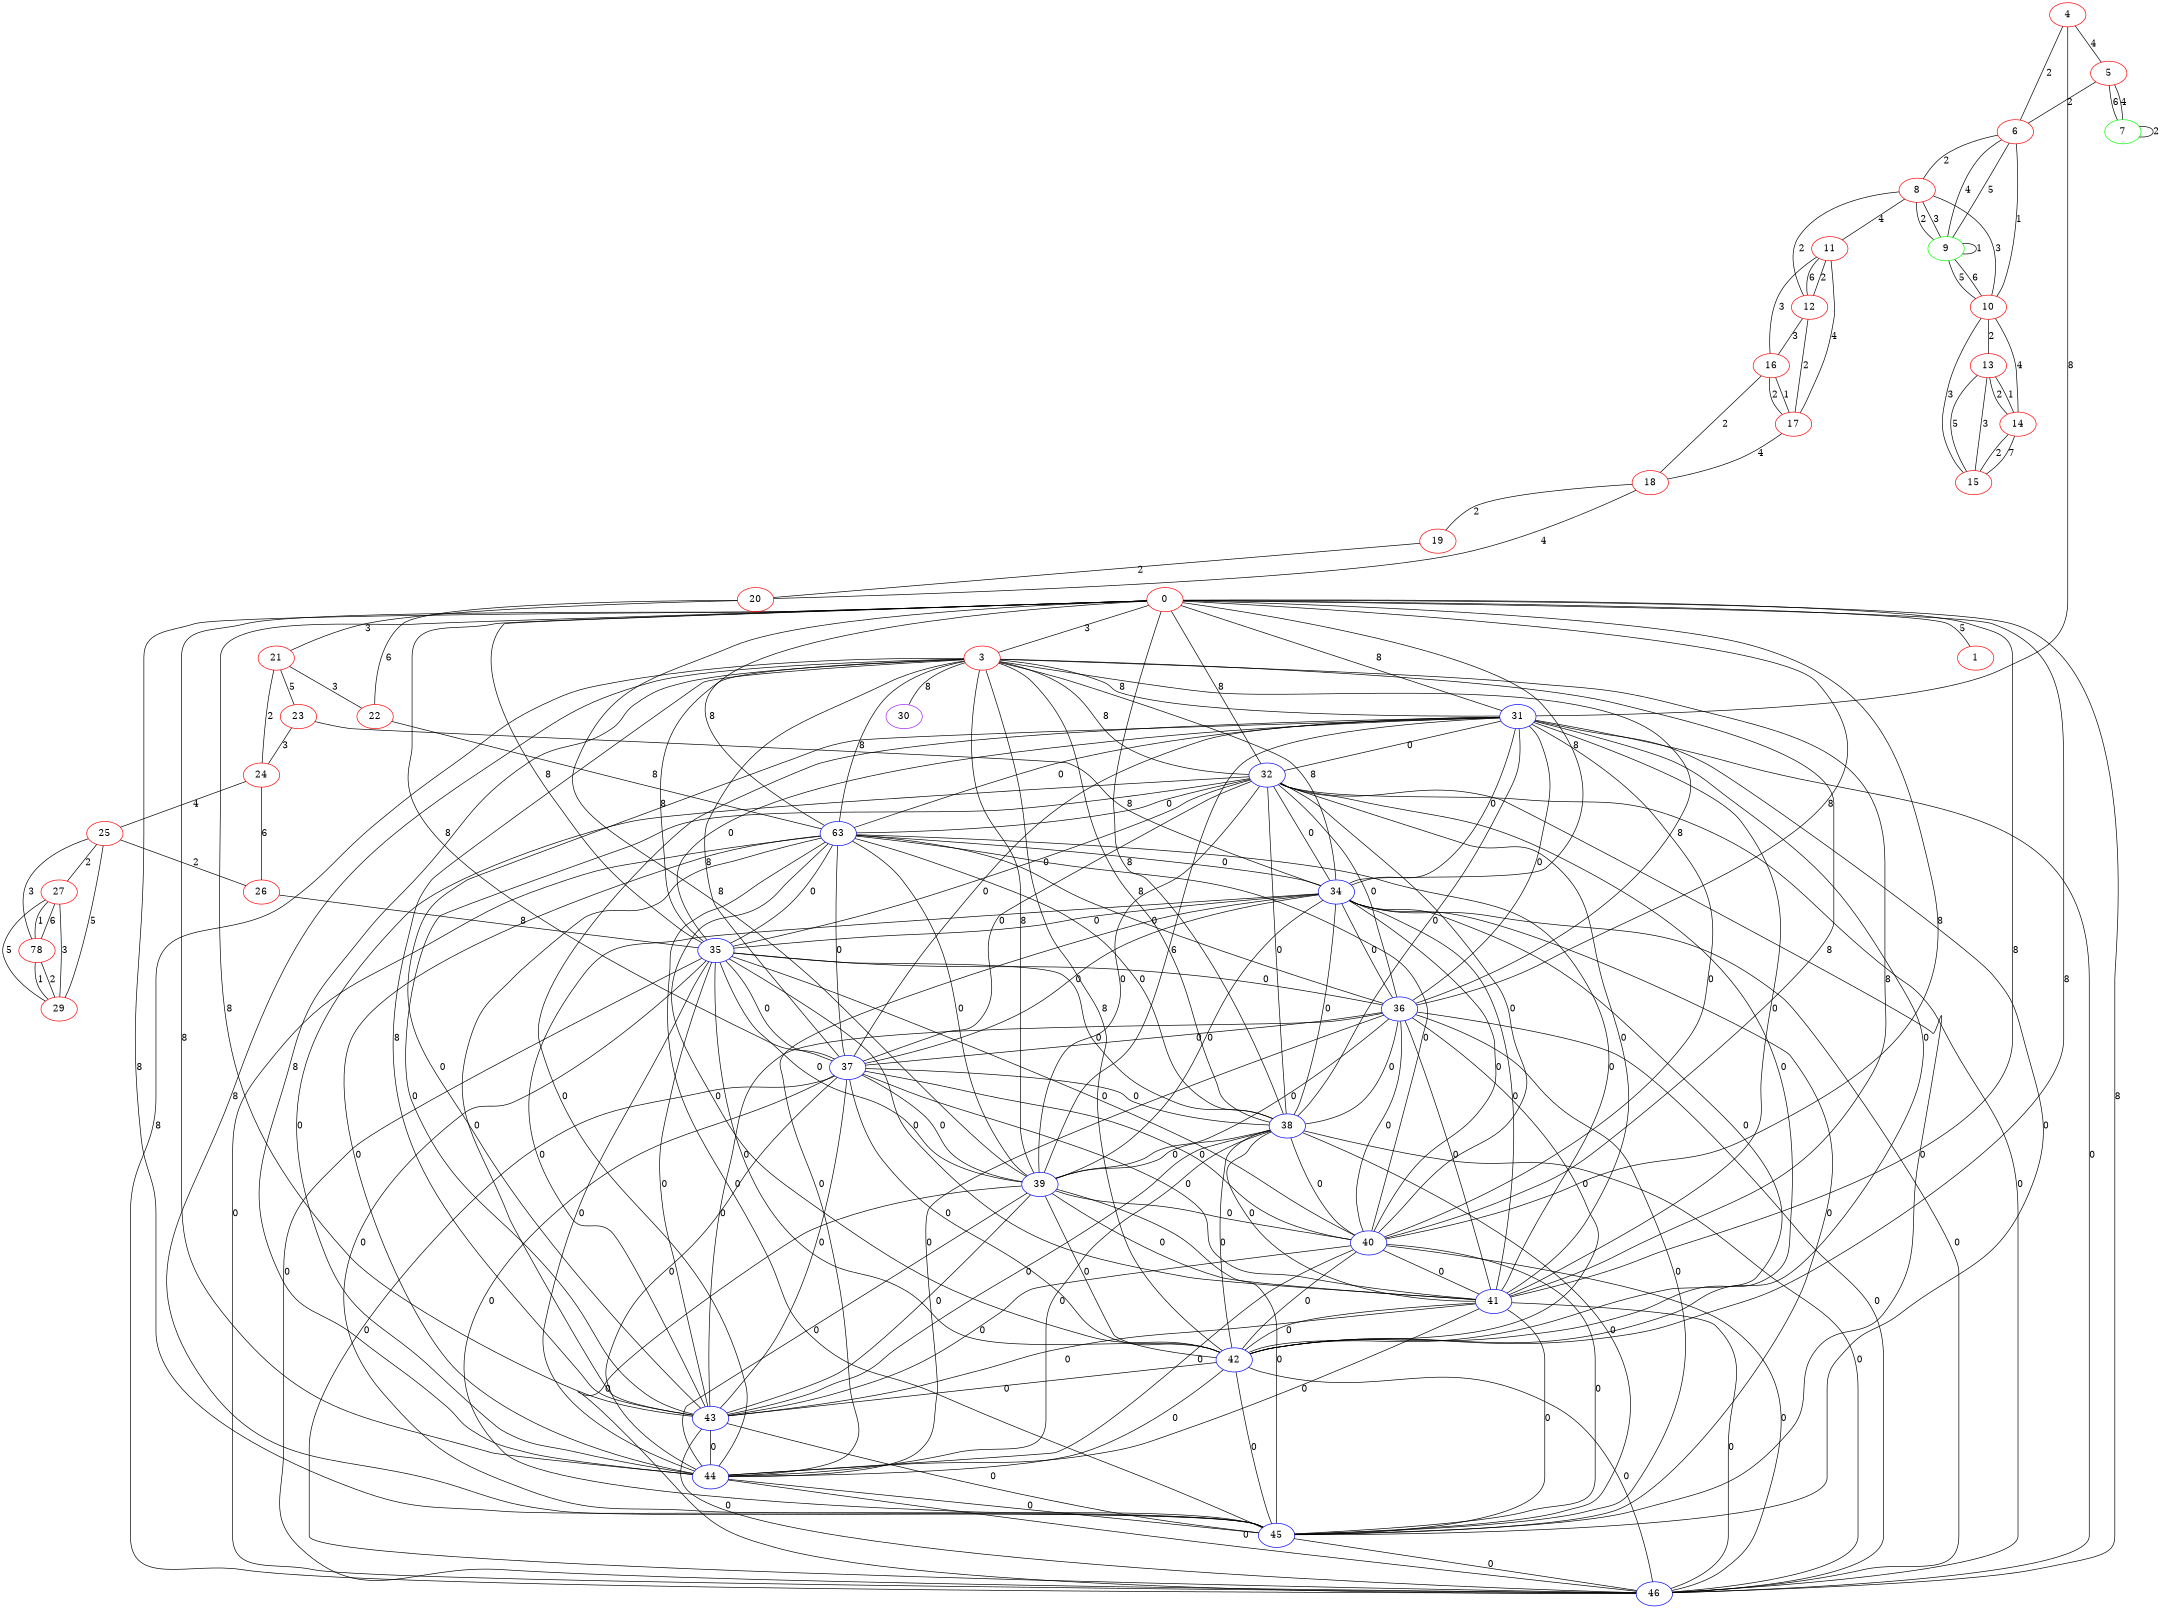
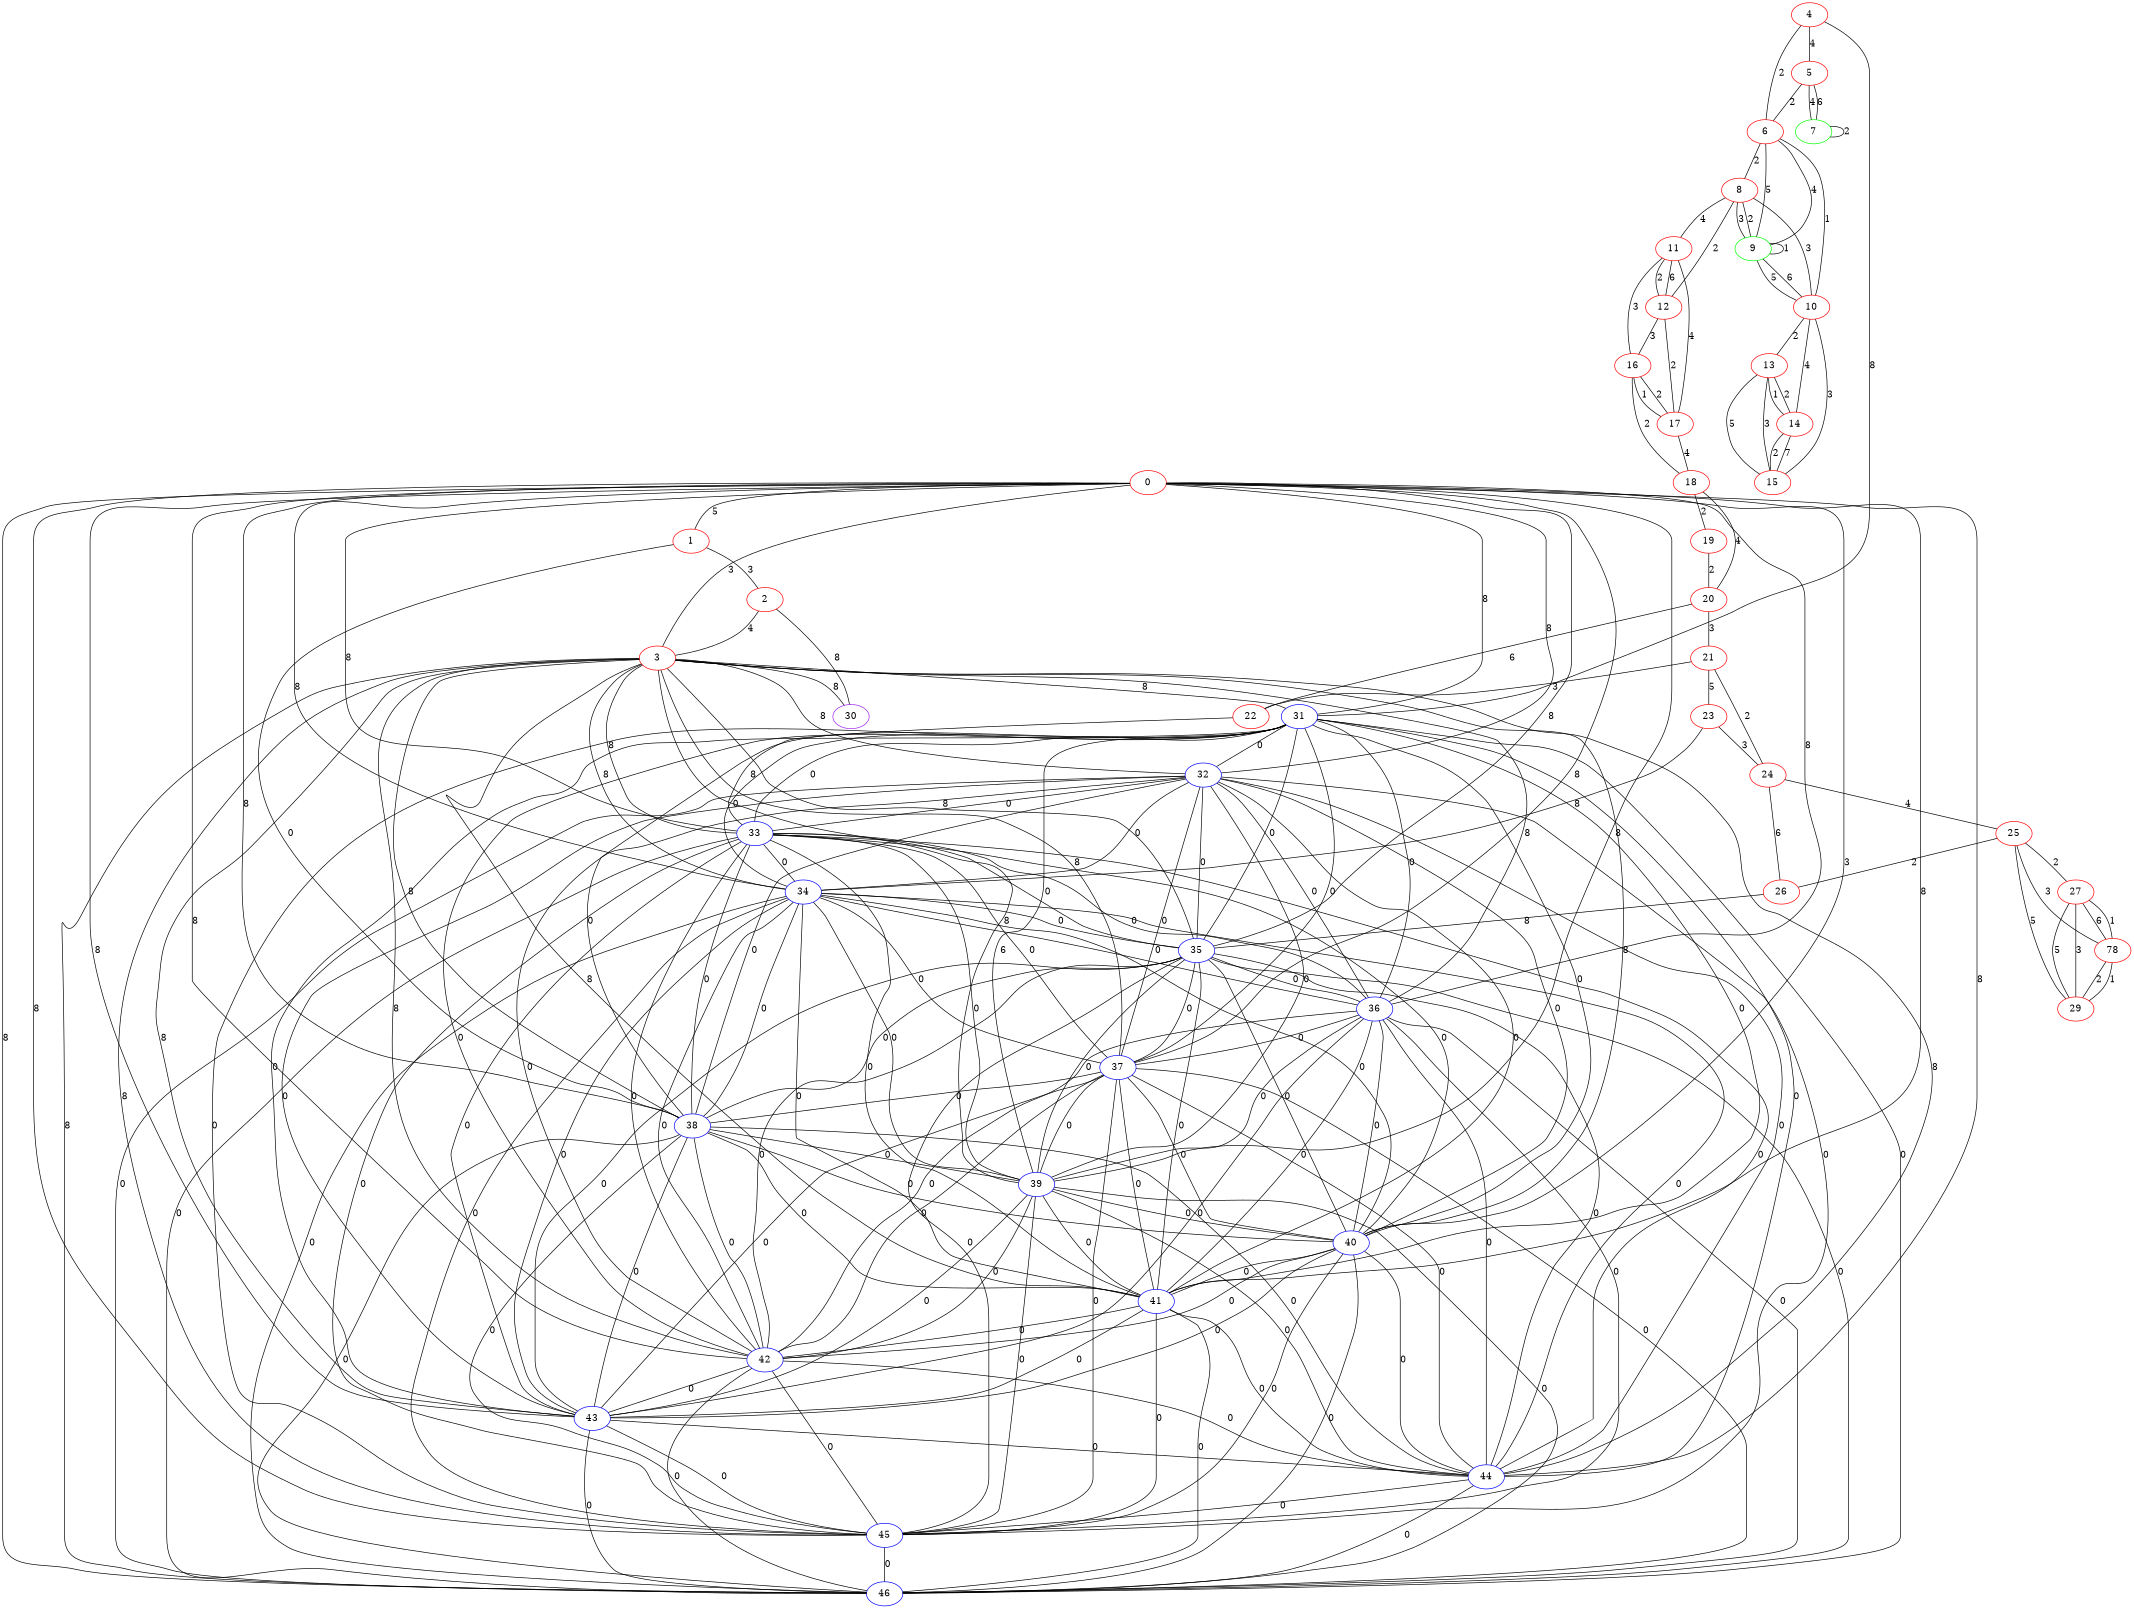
  graph {
    node [color=red weight=1]
    0
    1
    3
    31 [color=blue weight=3]
    32 [color=blue weight=3]
-   33 [color=blue weight=3 label=63]
+   33 [color=blue weight=3]
    34 [color=blue weight=3]
    35 [color=blue weight=3]
    36 [color=blue weight=3]
    37 [color=blue weight=3]
    38 [color=blue weight=3]
    39 [color=blue weight=3]
    40 [color=blue weight=3]
    41 [color=blue weight=3]
    42 [color=blue weight=3]
    43 [color=blue weight=3]
    44 [color=blue weight=3]
    45 [color=blue weight=3]
    46 [color=blue weight=3]
+   2
    30 [color=purple weight=4]
    4
    5
    6
    7 [color=green weight=2]
    8
    9 [color=green weight=2]
    10
    11
    12
    13
    14
    15
    16
    17
    18
    19
    20
    21
    22
    23
    24
    25
    26
    27
    n46 [label=78]
    29
    0 -- 1 [label=5]
    0 -- 3 [label=3]
    0 -- 31 [label=8]
    0 -- 32 [label=8]
    0 -- 33 [label=8]
    0 -- 34 [label=8]
    0 -- 35 [label=8]
    0 -- 36 [label=8]
    0 -- 37 [label=8]
    0 -- 38 [label=8]
    0 -- 39 [label=8]
-   0 -- 40 [label=8]
+   0 -- 40 [label=3]
    0 -- 41 [label=8]
    0 -- 42 [label=8]
    0 -- 43 [label=8]
    0 -- 44 [label=8]
    0 -- 45 [label=8]
    0 -- 46 [label=8]
+   1 -- 2 [label=3]
    3 -- 31 [label=8]
    3 -- 32 [label=8]
    3 -- 33 [label=8]
    3 -- 34 [label=8]
    3 -- 35 [label=8]
    3 -- 36 [label=8]
    3 -- 37 [label=8]
    3 -- 38 [label=8]
    3 -- 39 [label=8]
    3 -- 40 [label=8]
    3 -- 41 [label=8]
    3 -- 42 [label=8]
    3 -- 43 [label=8]
    3 -- 44 [label=8]
    3 -- 45 [label=8]
    3 -- 46 [label=8]
    3 -- 30 [label=8]
    31 -- 32 [label=0]
    31 -- 33 [label=0]
    31 -- 34 [label=0]
    31 -- 35 [label=0]
    31 -- 36 [label=0]
    31 -- 37 [label=0]
    31 -- 38 [label=0]
    31 -- 39 [label=6]
    31 -- 40 [label=0]
    31 -- 41 [label=0]
    31 -- 42 [label=0]
    31 -- 43 [label=0]
    31 -- 44 [label=0]
    31 -- 45 [label=0]
    31 -- 46 [label=0]
    32 -- 33 [label=0]
    32 -- 34 [label=0]
    32 -- 35 [label=0]
    32 -- 36 [label=0]
    32 -- 37 [label=0]
    32 -- 38 [label=0]
    32 -- 39 [label=0]
    32 -- 40 [label=0]
    32 -- 41 [label=0]
    32 -- 42 [label=0]
    32 -- 43 [label=0]
    32 -- 44 [label=0]
    32 -- 45 [label=0]
    32 -- 46 [label=0]
    33 -- 34 [label=0]
    33 -- 35 [label=0]
    33 -- 36 [label=0]
    33 -- 37 [label=0]
    33 -- 38 [label=0]
    33 -- 39 [label=0]
    33 -- 40 [label=0]
    33 -- 41 [label=0]
    33 -- 42 [label=0]
    33 -- 43 [label=0]
    33 -- 44 [label=0]
    33 -- 45 [label=0]
    33 -- 46 [label=0]
    34 -- 35 [label=0]
    34 -- 36 [label=0]
    34 -- 37 [label=0]
    34 -- 38 [label=0]
    34 -- 39 [label=0]
    34 -- 40 [label=0]
    34 -- 41 [label=0]
    34 -- 42 [label=0]
    34 -- 43 [label=0]
    34 -- 44 [label=0]
    34 -- 45 [label=0]
    34 -- 46 [label=0]
    35 -- 36 [label=0]
    35 -- 37 [label=0]
    35 -- 38 [label=0]
    35 -- 39 [label=0]
    35 -- 40 [label=0]
    35 -- 41 [label=0]
    35 -- 42 [label=0]
    35 -- 43 [label=0]
    35 -- 44 [label=0]
    35 -- 45 [label=0]
    35 -- 46 [label=0]
    36 -- 37 [label=0]
-   36 -- 38 [label=0]
+   1 -- 38 [label=0]
    36 -- 39 [label=0]
    36 -- 40 [label=0]
    36 -- 41 [label=0]
    36 -- 42 [label=0]
    36 -- 43 [label=0]
    36 -- 44 [label=0]
    36 -- 45 [label=0]
    36 -- 46 [label=0]
    37 -- 38 [label=0]
    37 -- 39 [label=0]
    37 -- 40 [label=0]
    37 -- 41 [label=0]
    37 -- 42 [label=0]
    37 -- 43 [label=0]
    37 -- 44 [label=0]
    37 -- 45 [label=0]
    37 -- 46 [label=0]
    38 -- 39 [label=0]
    38 -- 40 [label=0]
    38 -- 41 [label=0]
    38 -- 42 [label=0]
    38 -- 43 [label=0]
    38 -- 44 [label=0]
    38 -- 45 [label=0]
    38 -- 46 [label=0]
    39 -- 40 [label=0]
    39 -- 41 [label=0]
    39 -- 42 [label=0]
    39 -- 43 [label=0]
    39 -- 44 [label=0]
    39 -- 45 [label=0]
    39 -- 46 [label=0]
    40 -- 41 [label=0]
    40 -- 42 [label=0]
    40 -- 43 [label=0]
    40 -- 44 [label=0]
    40 -- 45 [label=0]
    40 -- 46 [label=0]
    41 -- 42 [label=0]
    41 -- 43 [label=0]
    41 -- 44 [label=0]
    41 -- 45 [label=0]
    41 -- 46 [label=0]
    42 -- 43 [label=0]
    42 -- 44 [label=0]
    42 -- 45 [label=0]
    42 -- 46 [label=0]
    43 -- 44 [label=0]
    43 -- 45 [label=0]
    43 -- 46 [label=0]
    44 -- 45 [label=0]
    44 -- 46 [label=0]
    45 -- 46 [label=0]
+   2 -- 3 [label=4]
+   2 -- 30 [label=8]
    4 -- 31 [label=8]
    4 -- 5 [label=4]
    4 -- 6 [label=2]
    5 -- 6 [label=2]
    5 -- 7 [label=6]
    5 -- 7 [label=4]
    6 -- 8 [label=2]
    6 -- 9 [label=4]
    6 -- 9 [label=5]
    6 -- 10 [label=1]
    7 -- 7 [label=2]
    8 -- 9 [label=2]
    8 -- 9 [label=3]
    8 -- 10 [label=3]
    8 -- 11 [label=4]
    8 -- 12 [label=2]
    9 -- 9 [label=1]
    9 -- 10 [label=5]
    9 -- 10 [label=6]
    10 -- 13 [label=2]
    10 -- 14 [label=4]
    10 -- 15 [label=3]
    11 -- 12 [label=2]
    11 -- 12 [label=6]
    11 -- 16 [label=3]
    11 -- 17 [label=4]
    12 -- 16 [label=3]
    12 -- 17 [label=2]
    13 -- 14 [label=2]
    13 -- 14 [label=1]
    13 -- 15 [label=5]
    13 -- 15 [label=3]
    14 -- 15 [label=7]
    14 -- 15 [label=2]
    16 -- 17 [label=2]
    16 -- 17 [label=1]
    16 -- 18 [label=2]
    17 -- 18 [label=4]
    18 -- 19 [label=2]
    18 -- 20 [label=4]
    19 -- 20 [label=2]
    20 -- 21 [label=3]
    20 -- 22 [label=6]
    21 -- 22 [label=3]
    21 -- 23 [label=5]
    21 -- 24 [label=2]
    22 -- 33 [label=8]
    23 -- 34 [label=8]
    23 -- 24 [label=3]
    24 -- 25 [label=4]
    24 -- 26 [label=6]
    25 -- 26 [label=2]
    25 -- 27 [label=2]
    25 -- n46 [label=3]
    25 -- 29 [label=5]
    26 -- 35 [label=8]
    27 -- n46 [label=6]
    27 -- n46 [label=1]
    27 -- 29 [label=5]
    27 -- 29 [label=3]
    n46 -- 29 [label=1]
    n46 -- 29 [label=2]
  }
